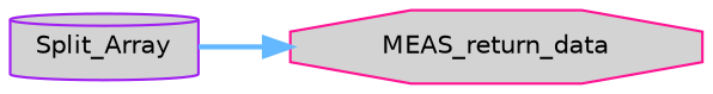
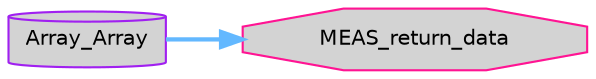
  digraph {
    rankdir=LR
    node [fillcolor=lightgrey fontname=Helvetica fontsize=10 style=filled]
-   n1 [color=purple fontcolor=black height=0.2 label=Split_Array shape=cylinder width=0.4]
+   n1 [color=purple fontcolor=black height=0.2 label=Array_Array shape=cylinder width=0.4]
    n2 [color=deeppink height=0.2 label=MEAS_return_data shape=octagon width=0.4]
    n1 -> n2 [color=steelblue1 fontname=Helvetica fontsize=10 labelfontname=Helvetica labelfontsize=10 style=bold]
  }
